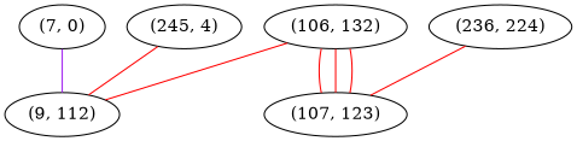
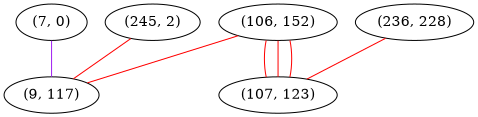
  graph {
    edge [color=red weight=1]
    n1 [label="(7, 0)"]
-   "(9, 112)"
+   "(9, 112)" [label="(9, 117)"]
    n3 [label="(107, 123)"]
-   "(236, 224)"
-   "(245, 4)"
-   "(106, 152)" [label="(106, 132)"]
+   "(236, 224)" [label="(236, 228)"]
+   "(245, 4)" [label="(245, 2)"]
+   "(106, 152)"
    n1 -- "(9, 112)" [color=purple weight=4]
    "(236, 224)" -- n3
    "(245, 4)" -- "(9, 112)"
    "(106, 152)" -- "(9, 112)"
    "(106, 152)" -- n3
    "(106, 152)" -- n3
    "(106, 152)" -- n3
  }
